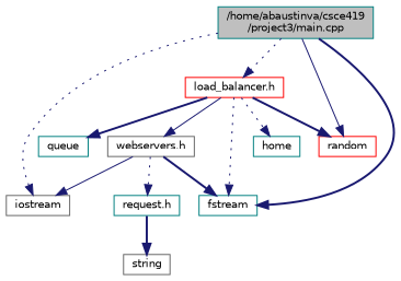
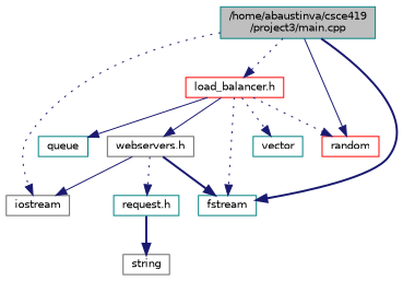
  digraph {
    node [color=teal fillcolor=white fontname=Helvetica fontsize=10 shape=record style=filled]
    edge [color=midnightblue fontname=Helvetica fontsize=10 labelfontname=Helvetica labelfontsize=10 style=dotted]
    n1 [fillcolor=grey75 fontcolor=black height=0.2 label="/home/abaustinva/csce419\l/project3/main.cpp" width=0.4]
    n2 [color=gray40 height=0.2 label=iostream width=0.4]
    n3 [color=red height=0.2 label="load_balancer.h" width=0.4]
    n4 [height=0.2 label=fstream width=0.4]
    n5 [color=red height=0.2 label=random width=0.4]
    n6 [color=gray40 height=0.2 label="webservers.h" width=0.4]
-   n7 [height=0.2 label=home width=0.4]
+   n7 [height=0.2 label=vector width=0.4]
    n8 [height=0.2 label=queue width=0.4]
    n9 [height=0.2 label="request.h" width=0.4]
    n10 [color=gray40 height=0.2 label=string width=0.4]
    n1 -> n2
    n1 -> n3
    n1 -> n4 [style=bold]
    n1 -> n5 [style=solid]
    n3 -> n4
-   n3 -> n5 [style=bold]
+   n3 -> n5
    n3 -> n6 [style=solid]
    n3 -> n7
-   n3 -> n8 [style=bold]
+   n3 -> n8 [style=solid]
    n6 -> n2 [style=solid]
    n6 -> n4 [style=bold]
    n6 -> n9
    n9 -> n10 [style=bold]
  }
